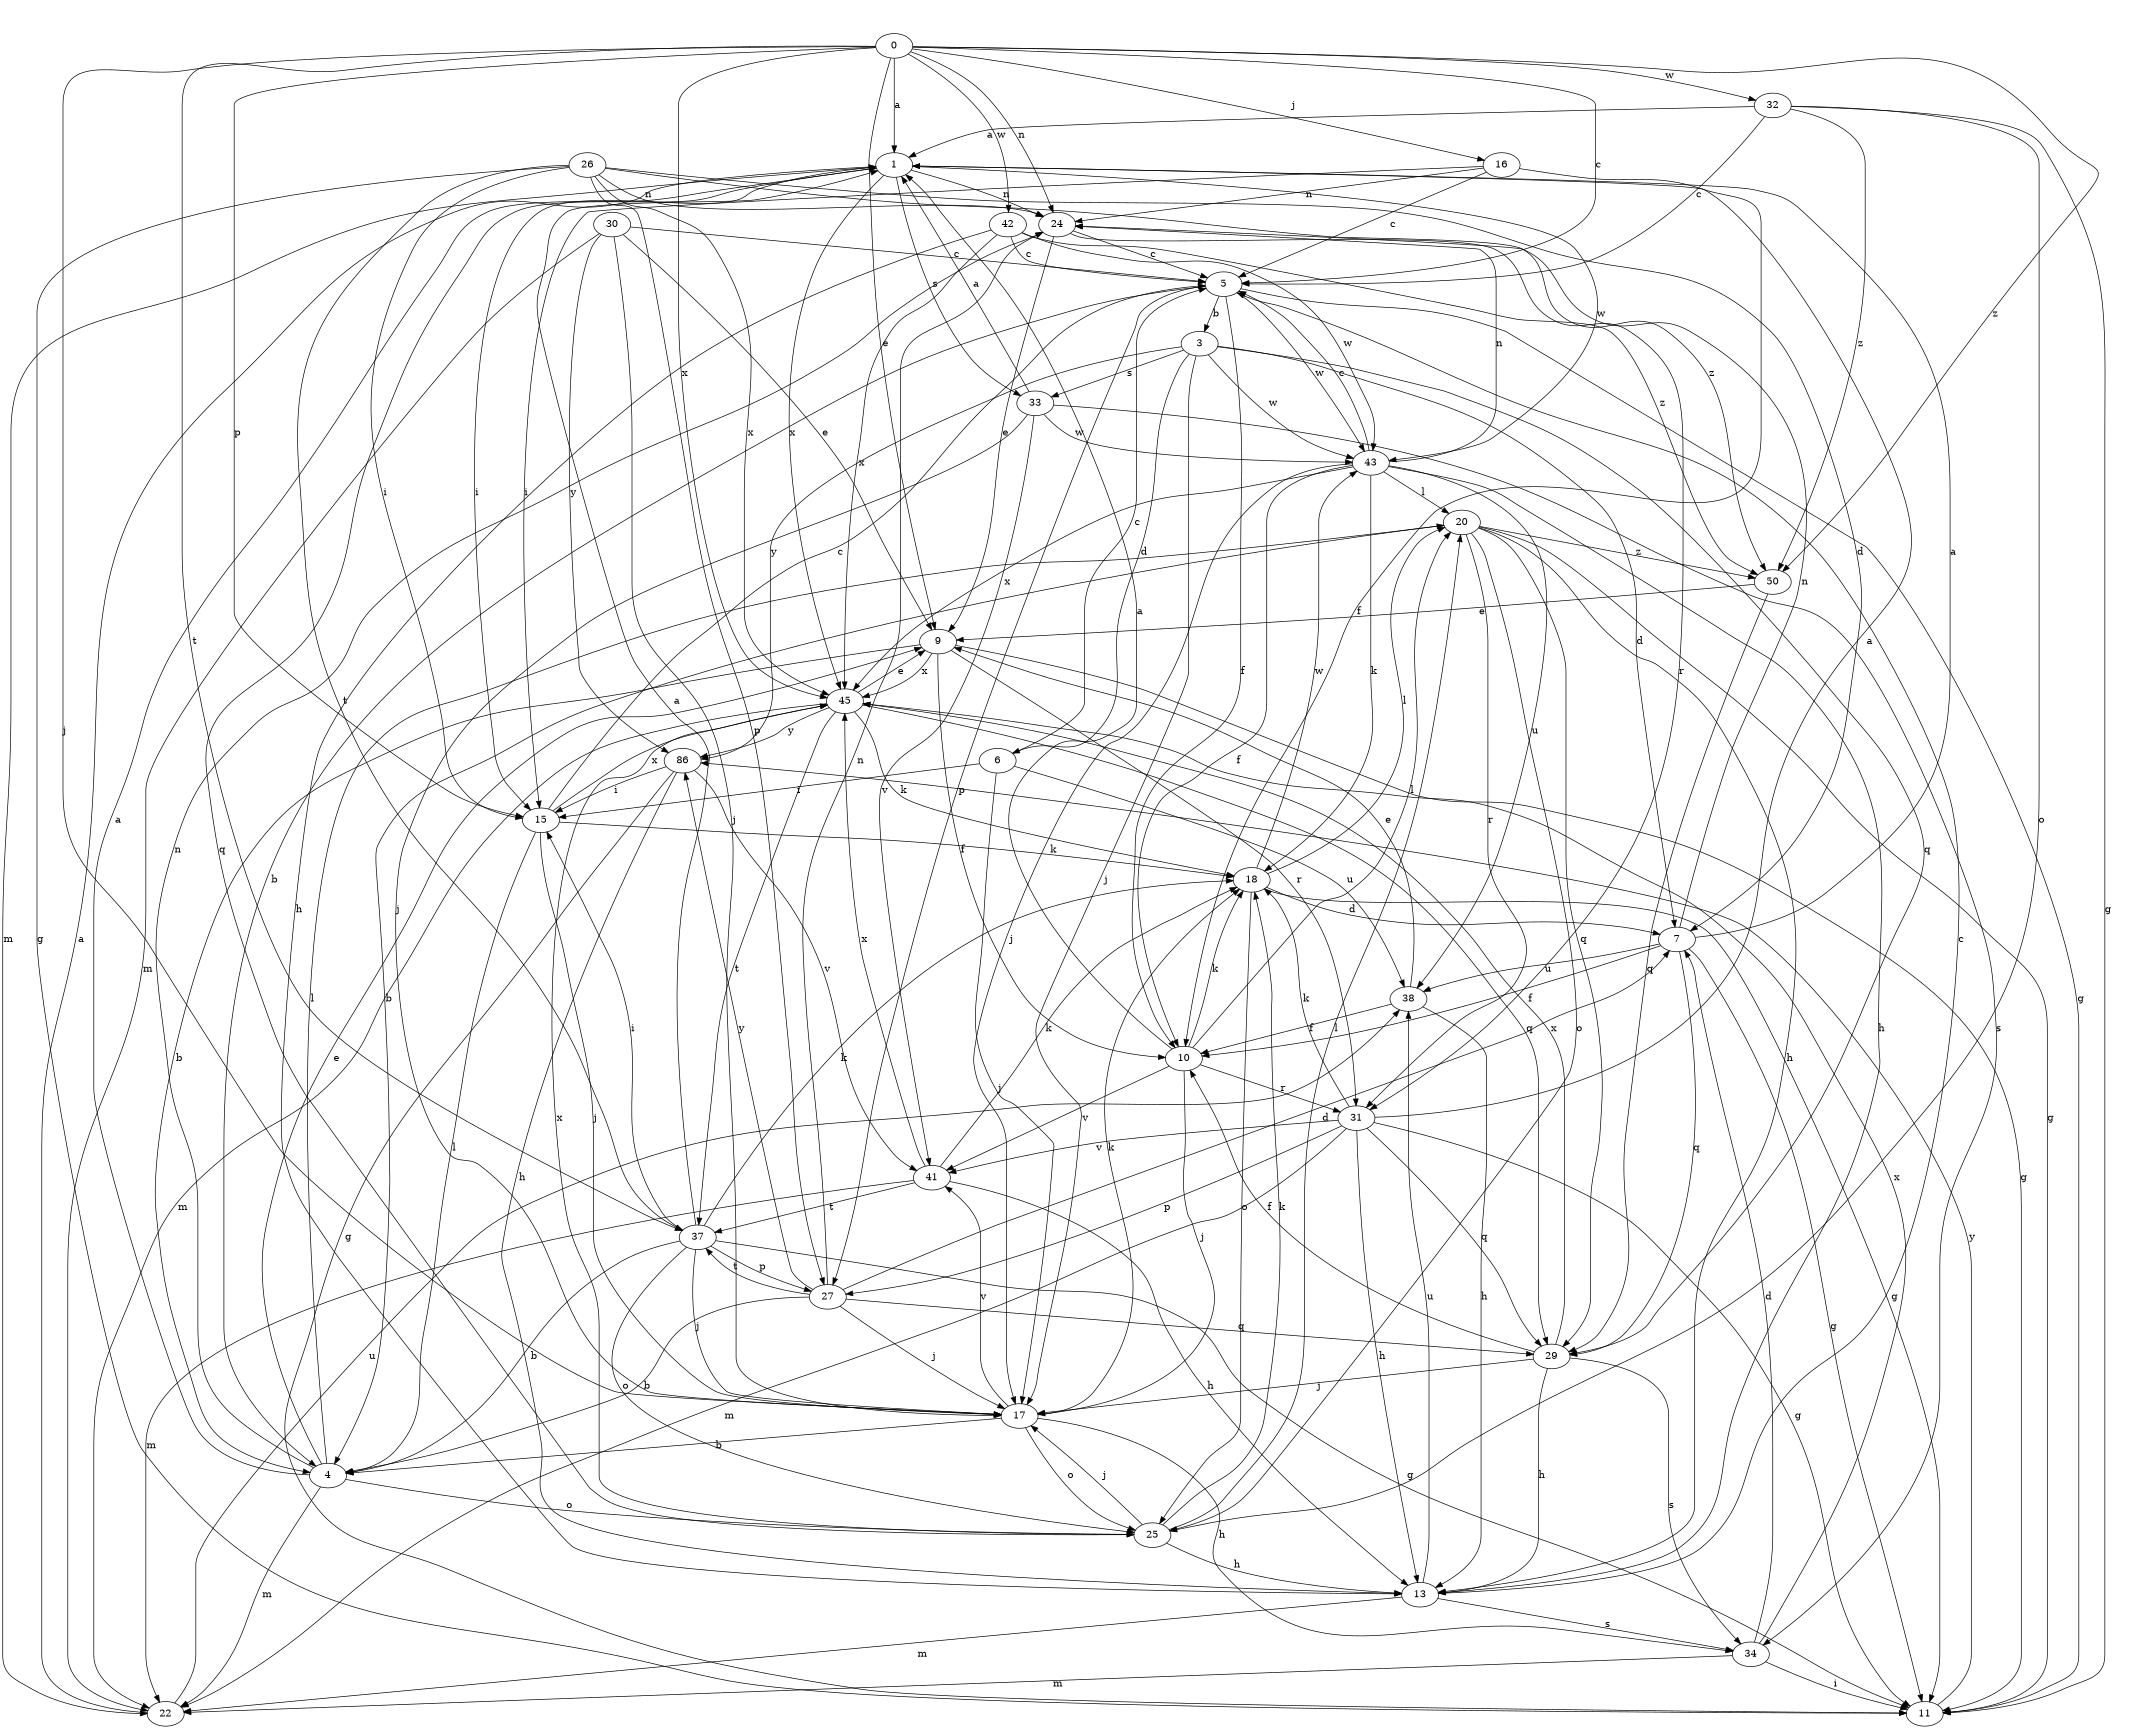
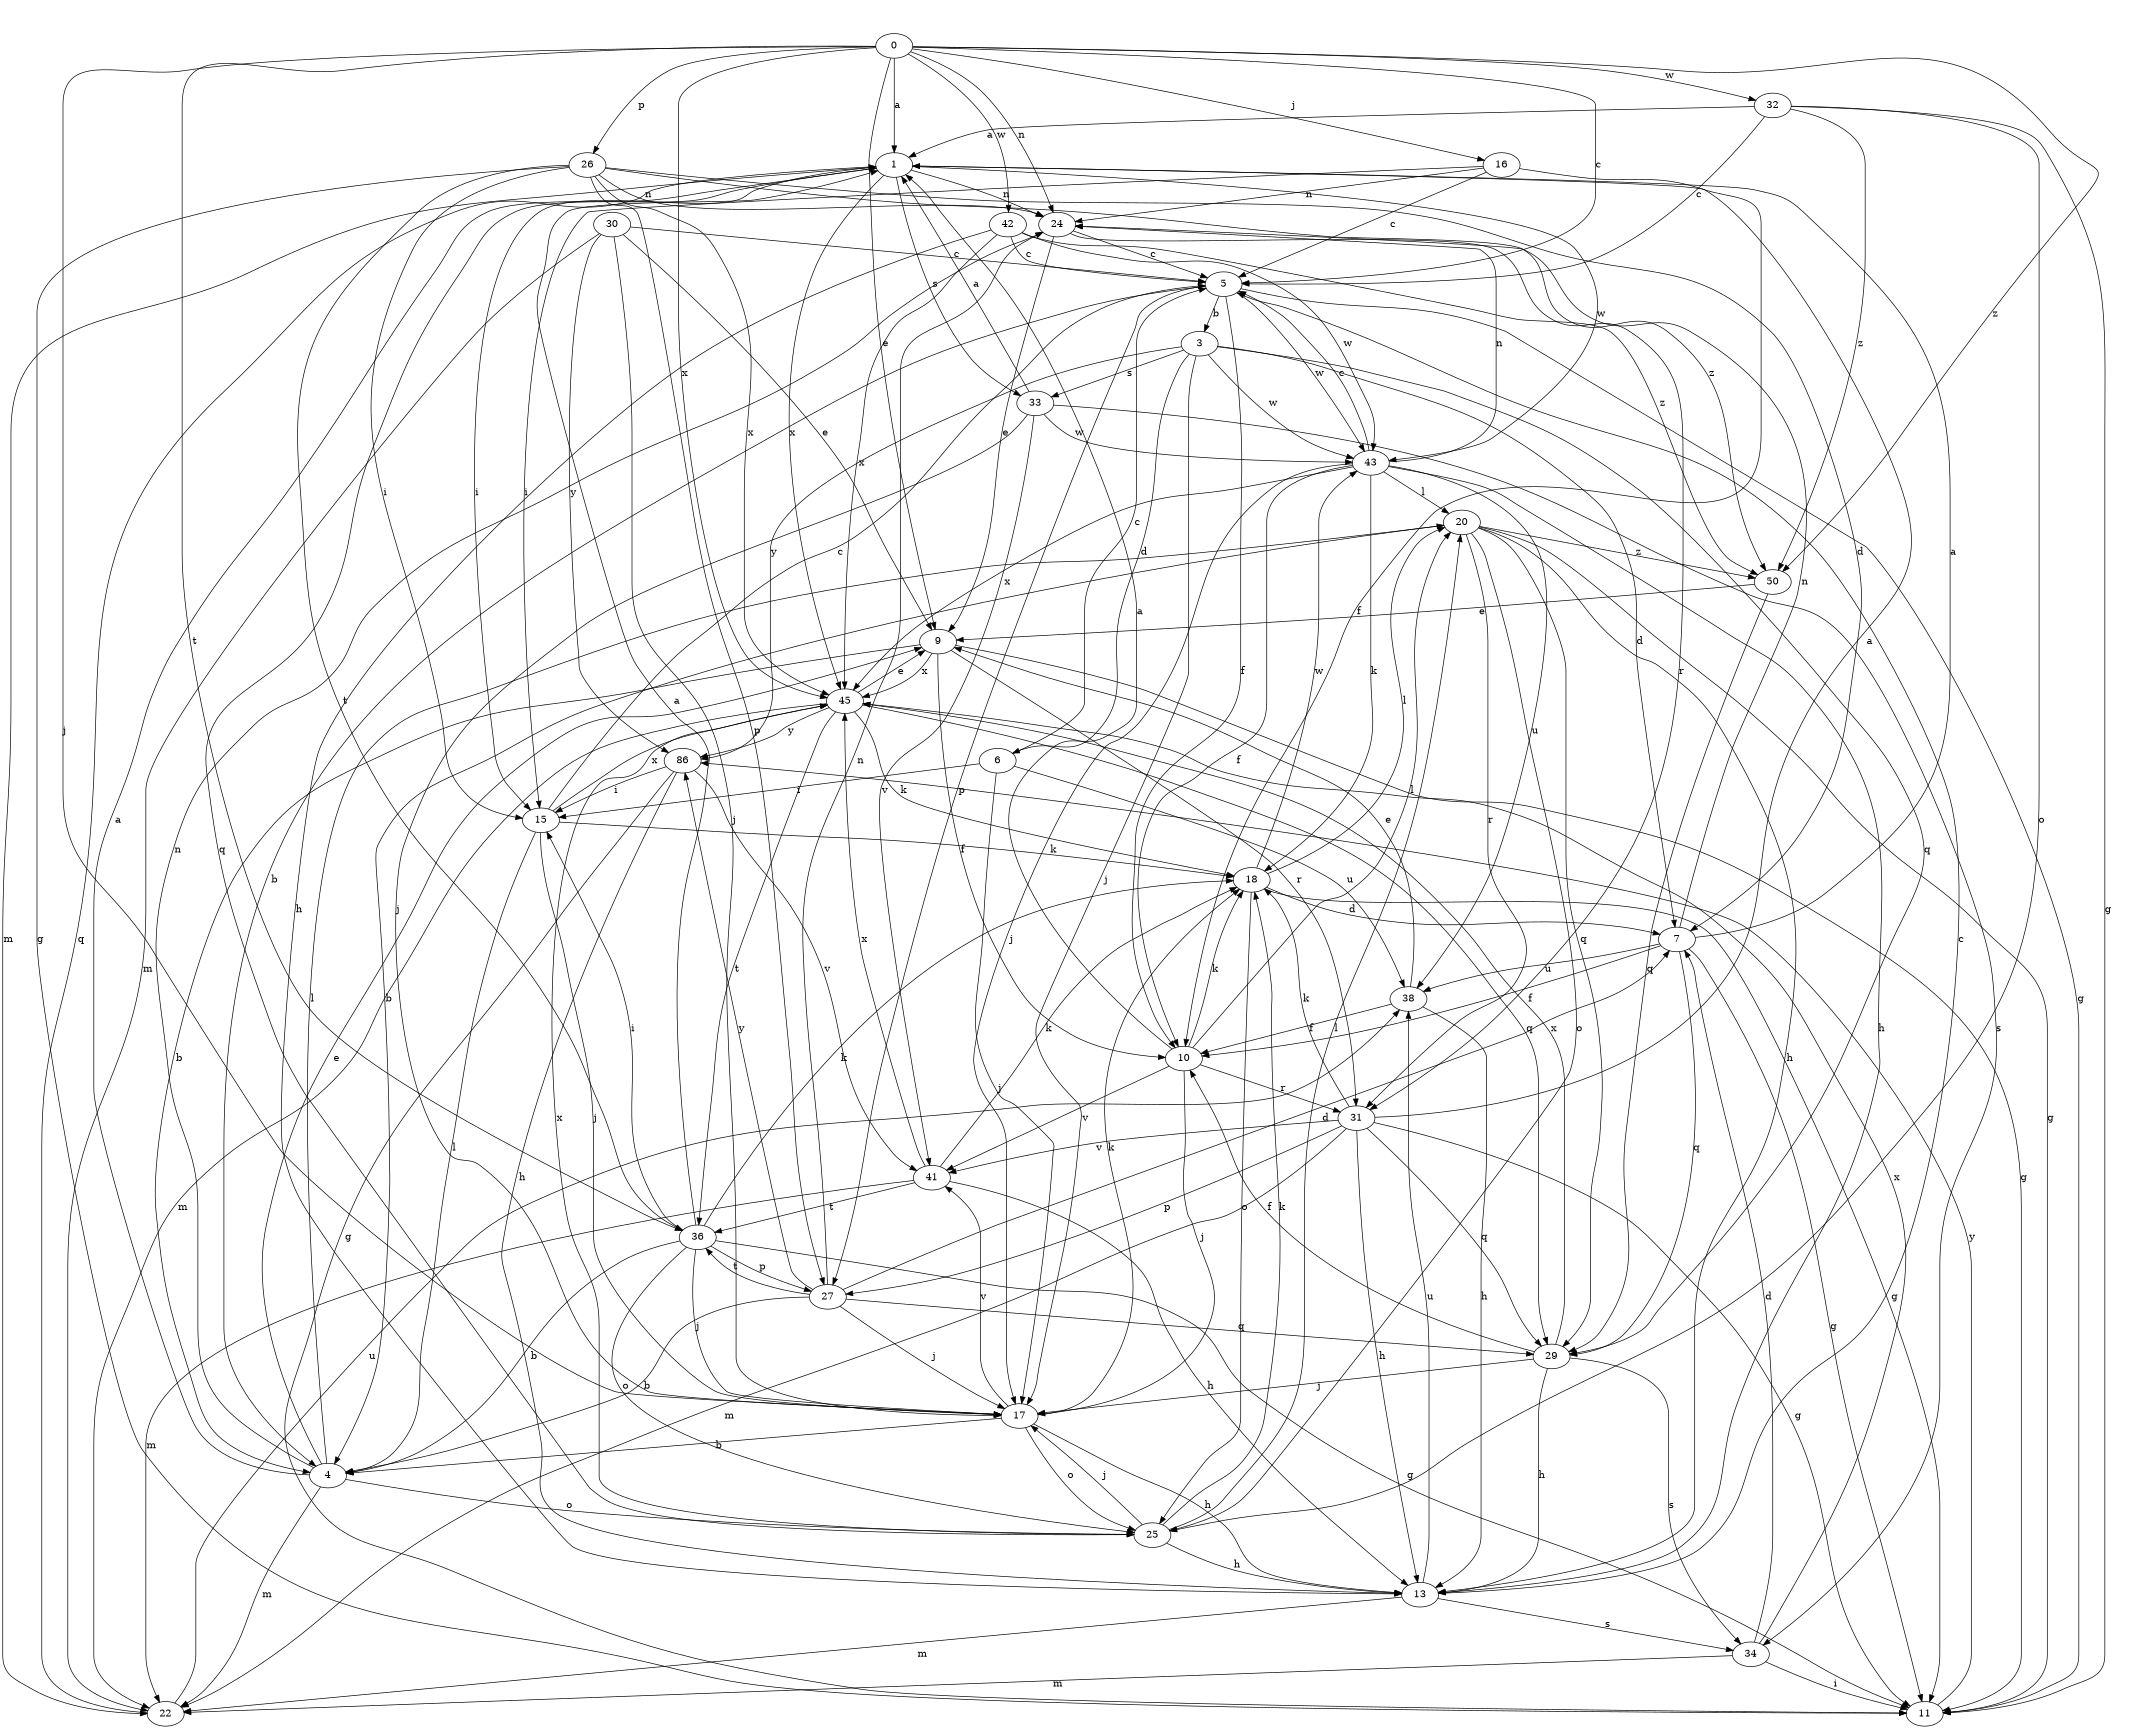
  strict digraph {
    0
    1
    5
    9
    16
    17
    24
    26
    32
-   36 [label=37]
+   36
    42
    45
    50
    15
    22
    33
    43
    25
    3
    4
    10
    11
    27
    31
    18
    41
    13
    7
    29
    n30 [label=86]
    38
    34
    20
    6
    30
    0 -> 1 [label=a]
    0 -> 5 [label=c]
    0 -> 9 [label=e]
    0 -> 16 [label=j]
    0 -> 17 [label=j]
    0 -> 24 [label=n]
-   0 -> 15 [label=p]
+   0 -> 26 [label=p]
    0 -> 32 [label=w]
    0 -> 36 [label=t]
    0 -> 42 [label=w]
    0 -> 45 [label=x]
    0 -> 50 [label=z]
    1 -> 24 [label=n]
    1 -> 45 [label=x]
    1 -> 15 [label=i]
    1 -> 22 [label=m]
    1 -> 33 [label=s]
    1 -> 43 [label=w]
    1 -> 25 [label=q]
    5 -> 43 [label=w]
    5 -> 3 [label=b]
    5 -> 4 [label=b]
    5 -> 10 [label=f]
    5 -> 11 [label=g]
    5 -> 27 [label=p]
    9 -> 45 [label=x]
    9 -> 4 [label=b]
    9 -> 10 [label=f]
    9 -> 11 [label=g]
    9 -> 31 [label=r]
    16 -> 5 [label=c]
    16 -> 24 [label=n]
    16 -> 15 [label=i]
    16 -> 10 [label=f]
    17 -> 25 [label=o]
    17 -> 4 [label=b]
    17 -> 18 [label=k]
    17 -> 41 [label=v]
-   17 -> 34 [label=h]
+   17 -> 13 [label=h]
    24 -> 5 [label=c]
    24 -> 9 [label=e]
    24 -> 31 [label=r]
    26 -> 24 [label=n]
    26 -> 36 [label=t]
    26 -> 45 [label=x]
    26 -> 50 [label=z]
    26 -> 15 [label=i]
    26 -> 11 [label=g]
    26 -> 27 [label=p]
    26 -> 7 [label=d]
    32 -> 1 [label=a]
    32 -> 5 [label=c]
    32 -> 50 [label=z]
    32 -> 25 [label=o]
    32 -> 11 [label=g]
    36 -> 1 [label=a]
    36 -> 17 [label=j]
    36 -> 15 [label=i]
    36 -> 25 [label=o]
    36 -> 4 [label=b]
    36 -> 11 [label=g]
    36 -> 27 [label=p]
    36 -> 18 [label=k]
    42 -> 5 [label=c]
    42 -> 45 [label=x]
    42 -> 50 [label=z]
    42 -> 43 [label=w]
    42 -> 13 [label=h]
    45 -> 9 [label=e]
    45 -> 36 [label=t]
    45 -> 22 [label=m]
    45 -> 18 [label=k]
    45 -> 29 [label=q]
    45 -> n30 [label=y]
    50 -> 9 [label=e]
    50 -> 29 [label=q]
    15 -> 5 [label=c]
    15 -> 17 [label=j]
    15 -> 45 [label=x]
    15 -> 4 [label=l]
    15 -> 18 [label=k]
-   22 -> 1 [label=a]
+   22 -> 1 [label=q]
    22 -> 38 [label=u]
    33 -> 1 [label=a]
    33 -> 17 [label=j]
    33 -> 43 [label=w]
    33 -> 41 [label=v]
    33 -> 34 [label=s]
    43 -> 5 [label=c]
    43 -> 17 [label=j]
    43 -> 24 [label=n]
    43 -> 45 [label=x]
    43 -> 10 [label=f]
    43 -> 18 [label=k]
    43 -> 13 [label=h]
    43 -> 38 [label=u]
    43 -> 20 [label=l]
    25 -> 17 [label=j]
    25 -> 45 [label=x]
    25 -> 18 [label=k]
    25 -> 13 [label=h]
    25 -> 20 [label=l]
    3 -> 17 [label=j]
    3 -> 33 [label=s]
    3 -> 43 [label=w]
    3 -> 7 [label=d]
    3 -> 29 [label=q]
    3 -> n30 [label=y]
    3 -> 6 [label=d]
    4 -> 1 [label=a]
    4 -> 9 [label=e]
    4 -> 24 [label=n]
    4 -> 22 [label=m]
    4 -> 25 [label=o]
    4 -> 20 [label=l]
    10 -> 1 [label=a]
    10 -> 17 [label=j]
    10 -> 31 [label=r]
    10 -> 18 [label=k]
    10 -> 41 [label=v]
    10 -> 20 [label=l]
    11 -> n30 [label=y]
    27 -> 17 [label=j]
    27 -> 24 [label=n]
    27 -> 36 [label=t]
    27 -> 4 [label=b]
    27 -> 7 [label=d]
    27 -> 29 [label=q]
    27 -> n30 [label=y]
    31 -> 1 [label=a]
    31 -> 22 [label=m]
    31 -> 11 [label=g]
    31 -> 27 [label=p]
    31 -> 18 [label=k]
    31 -> 41 [label=v]
    31 -> 13 [label=h]
    31 -> 29 [label=q]
    18 -> 43 [label=w]
    18 -> 25 [label=o]
    18 -> 11 [label=g]
    18 -> 7 [label=d]
    18 -> 20 [label=l]
    41 -> 36 [label=t]
    41 -> 45 [label=x]
    41 -> 22 [label=m]
    41 -> 18 [label=k]
    41 -> 13 [label=h]
    13 -> 5 [label=c]
    13 -> 22 [label=m]
    13 -> 38 [label=u]
    13 -> 34 [label=s]
    7 -> 1 [label=a]
    7 -> 24 [label=n]
    7 -> 10 [label=f]
    7 -> 11 [label=g]
    7 -> 29 [label=q]
    7 -> 38 [label=u]
    29 -> 17 [label=j]
    29 -> 45 [label=x]
    29 -> 10 [label=f]
    29 -> 13 [label=h]
    29 -> 34 [label=s]
    n30 -> 15 [label=i]
    n30 -> 11 [label=g]
    n30 -> 41 [label=v]
    n30 -> 13 [label=h]
    38 -> 9 [label=e]
    38 -> 10 [label=f]
    38 -> 13 [label=h]
    34 -> 45 [label=x]
    34 -> 22 [label=m]
    34 -> 11 [label=i]
    34 -> 7 [label=d]
    20 -> 50 [label=z]
    20 -> 25 [label=o]
    20 -> 4 [label=b]
    20 -> 11 [label=g]
    20 -> 31 [label=r]
    20 -> 13 [label=h]
    20 -> 29 [label=q]
    6 -> 5 [label=c]
    6 -> 17 [label=j]
    6 -> 15 [label=i]
    6 -> 38 [label=u]
    30 -> 5 [label=c]
    30 -> 9 [label=e]
    30 -> 17 [label=j]
    30 -> 22 [label=m]
    30 -> n30 [label=y]
  }
